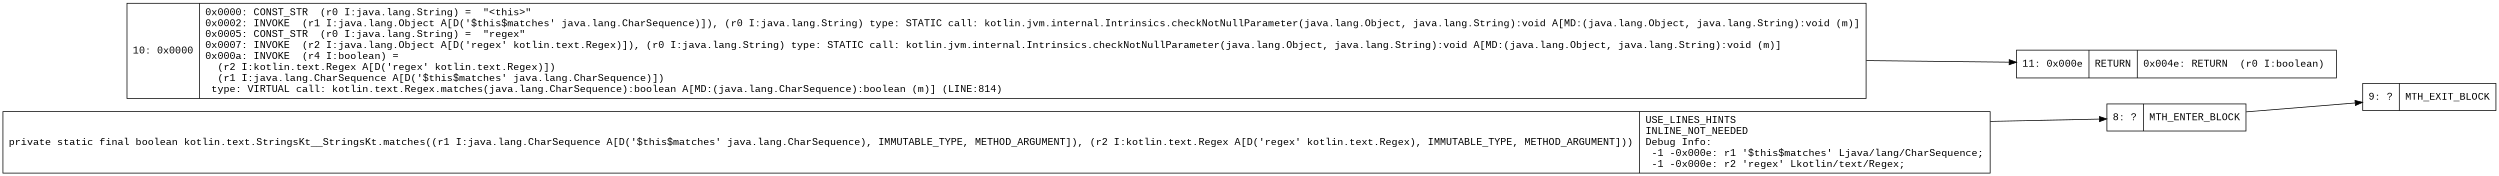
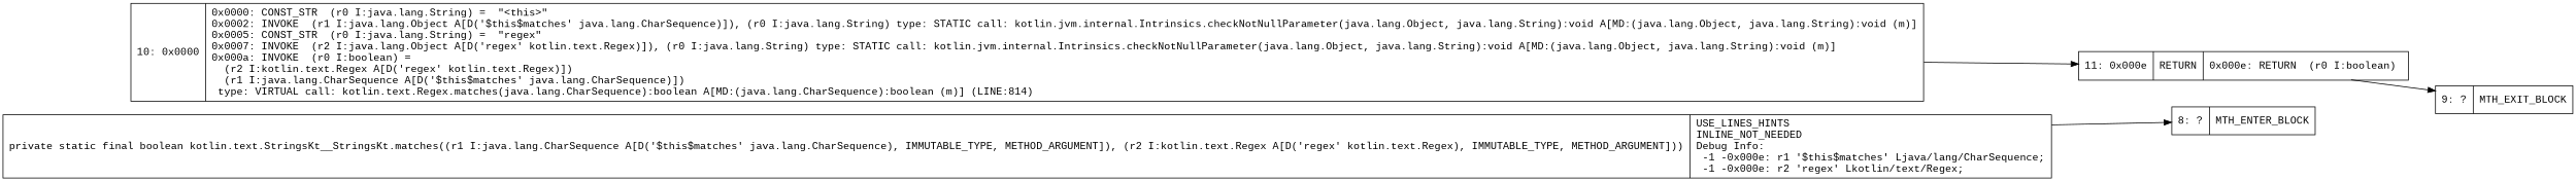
  digraph {
    fontname="Liberation Mono"
    rankdir=LR
    node [fontname="Liberation Mono" shape=record]
    edge [fontname="Liberation Mono"]
    n1 [label="{8\:\ ?|MTH_ENTER_BLOCK\l}"]
-   n2 [label="{10\:\ 0x0000|0x0000: CONST_STR  (r0 I:java.lang.String) =  \"\<this\>\" \l0x0002: INVOKE  (r1 I:java.lang.Object A[D('$this$matches' java.lang.CharSequence)]), (r0 I:java.lang.String) type: STATIC call: kotlin.jvm.internal.Intrinsics.checkNotNullParameter(java.lang.Object, java.lang.String):void A[MD:(java.lang.Object, java.lang.String):void (m)]\l0x0005: CONST_STR  (r0 I:java.lang.String) =  \"regex\" \l0x0007: INVOKE  (r2 I:java.lang.Object A[D('regex' kotlin.text.Regex)]), (r0 I:java.lang.String) type: STATIC call: kotlin.jvm.internal.Intrinsics.checkNotNullParameter(java.lang.Object, java.lang.String):void A[MD:(java.lang.Object, java.lang.String):void (m)]\l0x000a: INVOKE  (r4 I:boolean) = \l  (r2 I:kotlin.text.Regex A[D('regex' kotlin.text.Regex)])\l  (r1 I:java.lang.CharSequence A[D('$this$matches' java.lang.CharSequence)])\l type: VIRTUAL call: kotlin.text.Regex.matches(java.lang.CharSequence):boolean A[MD:(java.lang.CharSequence):boolean (m)] (LINE:814)\l}"]
-   n3 [label="{11\:\ 0x000e|RETURN\l|0x004e: RETURN  (r0 I:boolean) \l}"]
+   n2 [label="{10\:\ 0x0000|0x0000: CONST_STR  (r0 I:java.lang.String) =  \"\<this\>\" \l0x0002: INVOKE  (r1 I:java.lang.Object A[D('$this$matches' java.lang.CharSequence)]), (r0 I:java.lang.String) type: STATIC call: kotlin.jvm.internal.Intrinsics.checkNotNullParameter(java.lang.Object, java.lang.String):void A[MD:(java.lang.Object, java.lang.String):void (m)]\l0x0005: CONST_STR  (r0 I:java.lang.String) =  \"regex\" \l0x0007: INVOKE  (r2 I:java.lang.Object A[D('regex' kotlin.text.Regex)]), (r0 I:java.lang.String) type: STATIC call: kotlin.jvm.internal.Intrinsics.checkNotNullParameter(java.lang.Object, java.lang.String):void A[MD:(java.lang.Object, java.lang.String):void (m)]\l0x000a: INVOKE  (r0 I:boolean) = \l  (r2 I:kotlin.text.Regex A[D('regex' kotlin.text.Regex)])\l  (r1 I:java.lang.CharSequence A[D('$this$matches' java.lang.CharSequence)])\l type: VIRTUAL call: kotlin.text.Regex.matches(java.lang.CharSequence):boolean A[MD:(java.lang.CharSequence):boolean (m)] (LINE:814)\l}"]
+   n3 [label="{11\:\ 0x000e|RETURN\l|0x000e: RETURN  (r0 I:boolean) \l}"]
    n4 [label="{9\:\ ?|MTH_EXIT_BLOCK\l}"]
    n5 [label="{private static final boolean kotlin.text.StringsKt__StringsKt.matches((r1 I:java.lang.CharSequence A[D('$this$matches' java.lang.CharSequence), IMMUTABLE_TYPE, METHOD_ARGUMENT]), (r2 I:kotlin.text.Regex A[D('regex' kotlin.text.Regex), IMMUTABLE_TYPE, METHOD_ARGUMENT]))  | USE_LINES_HINTS\lINLINE_NOT_NEEDED\lDebug Info:\l  \-1 \-0x000e: r1 '$this$matches' Ljava\/lang\/CharSequence;\l  \-1 \-0x000e: r2 'regex' Lkotlin\/text\/Regex;\l}"]
    n2 -> n3
-   n1 -> n4
+   n3 -> n4
    n5 -> n1
  }
